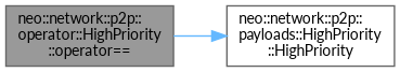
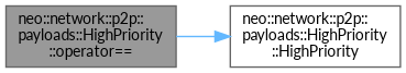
  digraph {
    rankdir=LR
    fontname=Lato
    node [fontname=Lato fontsize=10 shape=box style=filled]
-   n1 [color=gray40 fillcolor=grey60 fontcolor=black height=0.2 label="neo::network::p2p::\loperator::HighPriority\l::operator==" width=0.4]
+   n1 [color=gray40 fillcolor=grey60 fontcolor=black height=0.2 label="neo::network::p2p::\lpayloads::HighPriority\l::operator==" width=0.4]
    n2 [color=grey40 fillcolor=white height=0.2 label="neo::network::p2p::\lpayloads::HighPriority\l::HighPriority" width=0.4]
    n1 -> n2 [color=steelblue1 fontname=Lato fontsize=10 labelfontname=Helvetica labelfontsize=10 style=solid]
  }
